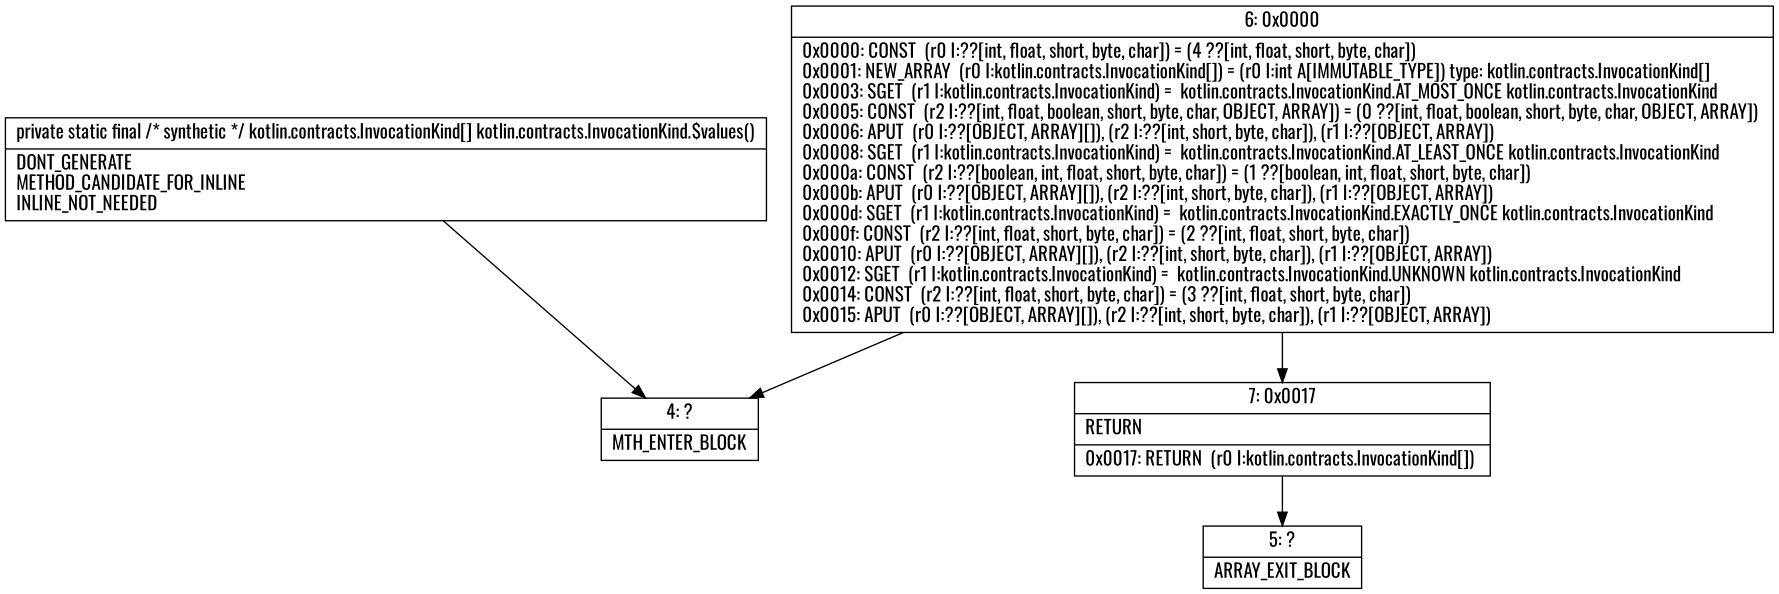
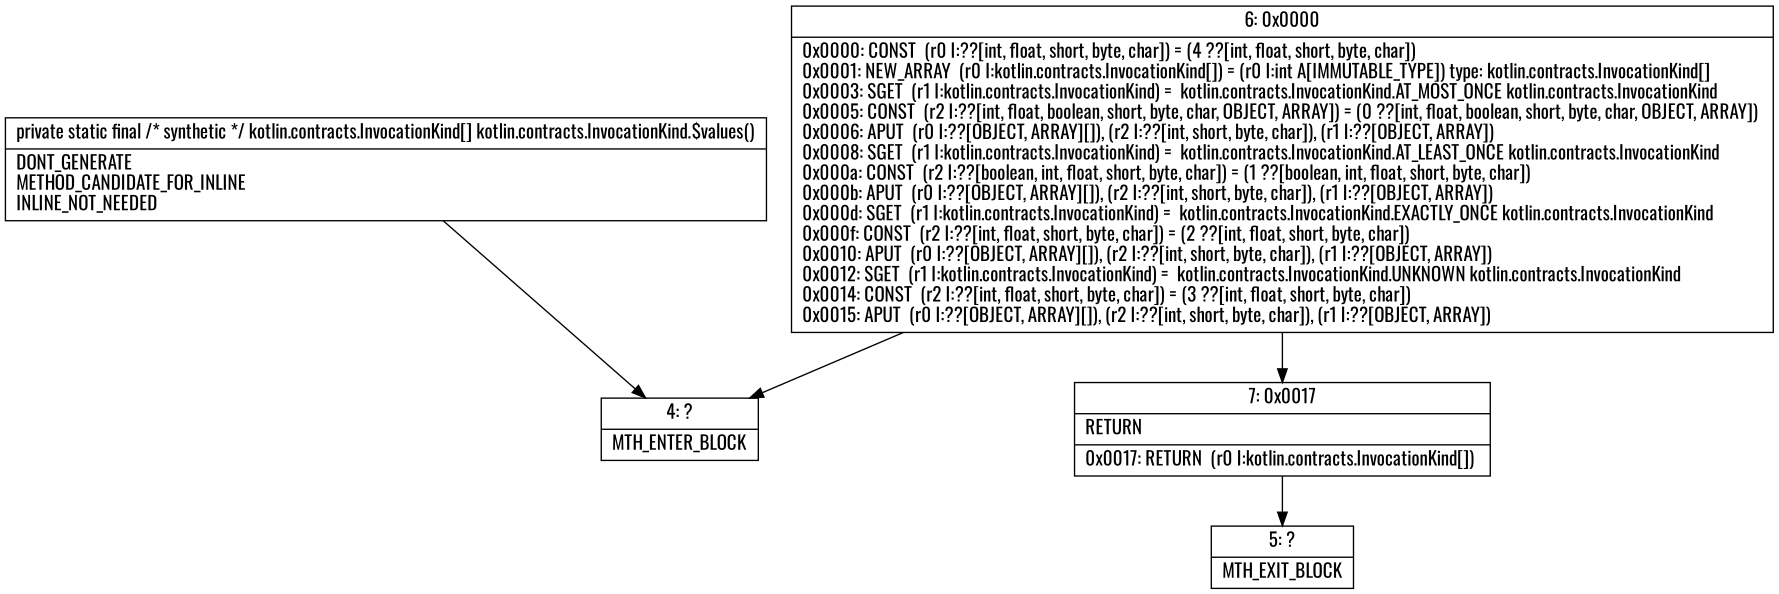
  digraph {
    fontname=Oswald
    node [fontname=Oswald shape=record]
    edge [fontname=Oswald]
    n1 [label="{4\:\ ?|MTH_ENTER_BLOCK\l}"]
    n2 [label="{6\:\ 0x0000|0x0000: CONST  (r0 I:??[int, float, short, byte, char]) = (4 ??[int, float, short, byte, char]) \l0x0001: NEW_ARRAY  (r0 I:kotlin.contracts.InvocationKind[]) = (r0 I:int A[IMMUTABLE_TYPE]) type: kotlin.contracts.InvocationKind[] \l0x0003: SGET  (r1 I:kotlin.contracts.InvocationKind) =  kotlin.contracts.InvocationKind.AT_MOST_ONCE kotlin.contracts.InvocationKind \l0x0005: CONST  (r2 I:??[int, float, boolean, short, byte, char, OBJECT, ARRAY]) = (0 ??[int, float, boolean, short, byte, char, OBJECT, ARRAY]) \l0x0006: APUT  (r0 I:??[OBJECT, ARRAY][]), (r2 I:??[int, short, byte, char]), (r1 I:??[OBJECT, ARRAY]) \l0x0008: SGET  (r1 I:kotlin.contracts.InvocationKind) =  kotlin.contracts.InvocationKind.AT_LEAST_ONCE kotlin.contracts.InvocationKind \l0x000a: CONST  (r2 I:??[boolean, int, float, short, byte, char]) = (1 ??[boolean, int, float, short, byte, char]) \l0x000b: APUT  (r0 I:??[OBJECT, ARRAY][]), (r2 I:??[int, short, byte, char]), (r1 I:??[OBJECT, ARRAY]) \l0x000d: SGET  (r1 I:kotlin.contracts.InvocationKind) =  kotlin.contracts.InvocationKind.EXACTLY_ONCE kotlin.contracts.InvocationKind \l0x000f: CONST  (r2 I:??[int, float, short, byte, char]) = (2 ??[int, float, short, byte, char]) \l0x0010: APUT  (r0 I:??[OBJECT, ARRAY][]), (r2 I:??[int, short, byte, char]), (r1 I:??[OBJECT, ARRAY]) \l0x0012: SGET  (r1 I:kotlin.contracts.InvocationKind) =  kotlin.contracts.InvocationKind.UNKNOWN kotlin.contracts.InvocationKind \l0x0014: CONST  (r2 I:??[int, float, short, byte, char]) = (3 ??[int, float, short, byte, char]) \l0x0015: APUT  (r0 I:??[OBJECT, ARRAY][]), (r2 I:??[int, short, byte, char]), (r1 I:??[OBJECT, ARRAY]) \l}"]
    n3 [label="{7\:\ 0x0017|RETURN\l|0x0017: RETURN  (r0 I:kotlin.contracts.InvocationKind[]) \l}"]
-   n4 [label="{5\:\ ?|ARRAY_EXIT_BLOCK\l}"]
+   n4 [label="{5\:\ ?|MTH_EXIT_BLOCK\l}"]
    n5 [label="{private static final \/* synthetic *\/ kotlin.contracts.InvocationKind[] kotlin.contracts.InvocationKind.$values()  | DONT_GENERATE\lMETHOD_CANDIDATE_FOR_INLINE\lINLINE_NOT_NEEDED\l}"]
    n2 -> n1
    n2 -> n3
    n3 -> n4
    n5 -> n1
  }
